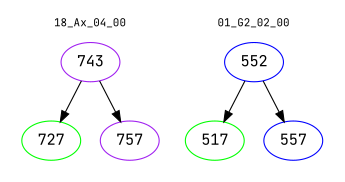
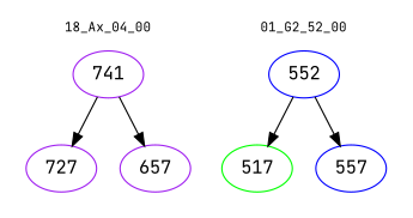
  digraph {
    fontname="JetBrains Mono"
    node [color=purple fontname="JetBrains Mono"]
    edge [color=black fontname="JetBrains Mono"]
-   n1 [label=743]
-   n2 [color=green label=727]
-   n3 [label=757]
+   n1 [label=741]
+   n2 [label=727]
+   n3 [label=657]
    n4 [color=blue label=552]
    n5 [color=green label=517]
    n6 [color=blue label=557]
    subgraph cluster_1 {
      color=white
      fontsize=10
      label="18_Ax_04_00"
      n1
      n2
      n3
    }
    subgraph cluster_2 {
      color=white
      fontsize=10
-     label="01_G2_02_00"
+     label="01_G2_52_00"
      n4
      n5
      n6
    }
    n1 -> n2
    n1 -> n3
    n4 -> n5
    n4 -> n6
  }
